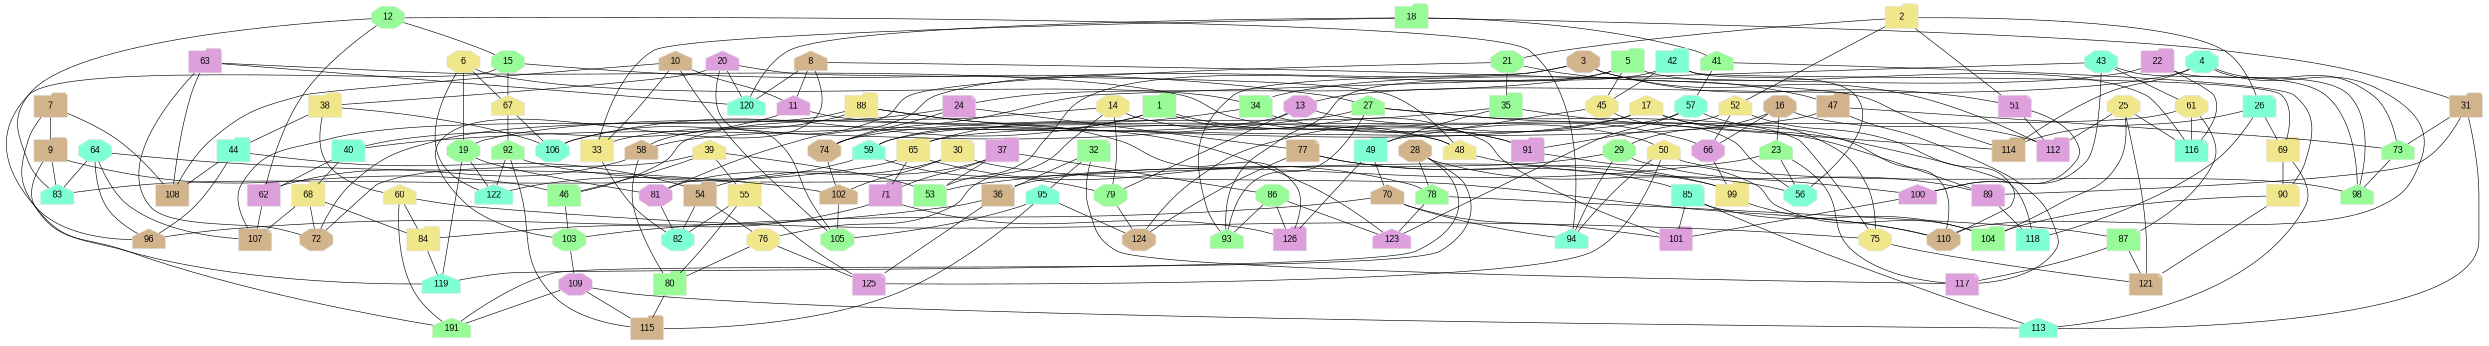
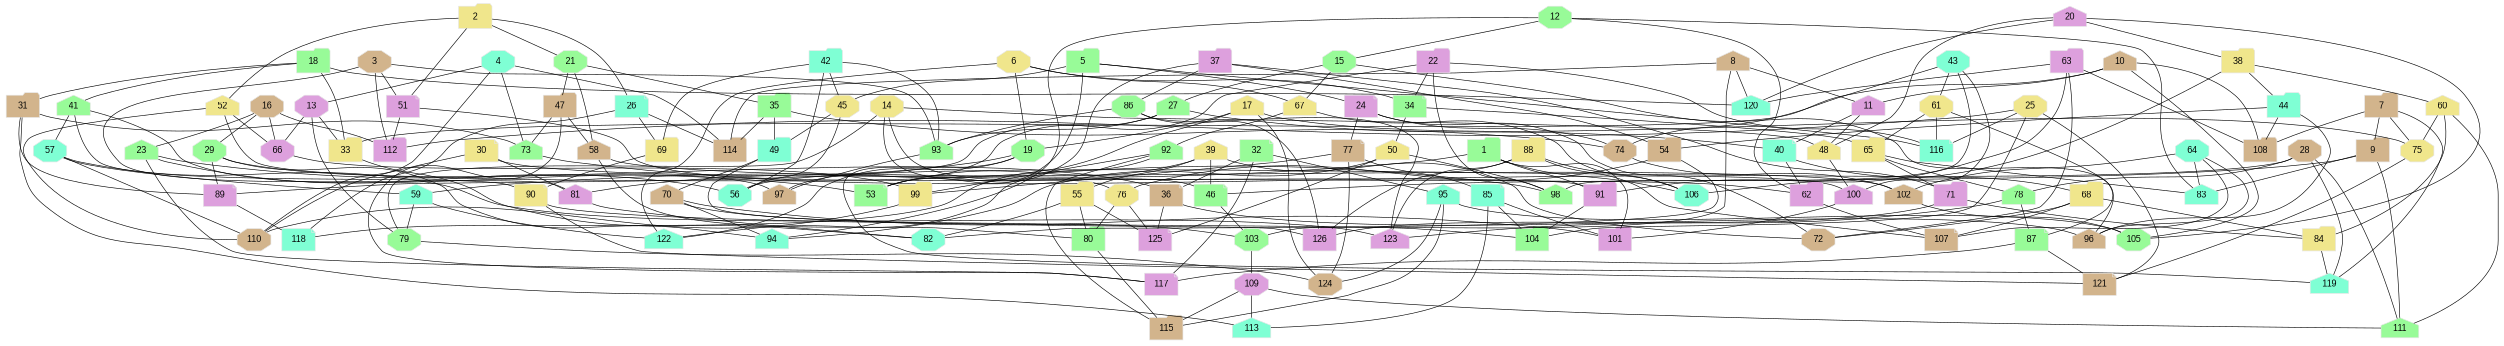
  graph {
    fontname="Liberation Sans"
    node [color=gray90 fillcolor=palegreen fontname="Liberation Sans" shape=folder style=filled]
    edge [fontname="Liberation Sans"]
    59 [fillcolor=aquamarine shape=house]
    1
    91 [fillcolor=plum]
    101 [fillcolor=plum]
    106 [fillcolor=aquamarine shape=octagon]
    122 [fillcolor=aquamarine shape=house]
    79 [shape=octagon]
    104
    2 [fillcolor=khaki]
    21 [shape=octagon]
    26 [fillcolor=aquamarine shape=note]
    51 [fillcolor=plum shape=note]
    52 [fillcolor=khaki shape=house]
    35
    47 [fillcolor=tan]
    58 [fillcolor=tan shape=house]
    114 [fillcolor=tan]
    118 [fillcolor=aquamarine shape=note]
    69 [fillcolor=khaki]
    112 [fillcolor=plum]
    100 [fillcolor=plum shape=house]
    110 [fillcolor=tan shape=octagon]
    66 [fillcolor=plum shape=octagon]
    3 [fillcolor=tan shape=octagon]
-   81 [fillcolor=plum shape=octagon]
+   81 [fillcolor=plum shape=house]
    93 [shape=house]
    82 [fillcolor=aquamarine shape=octagon]
+   97 [fillcolor=tan shape=house]
    4 [fillcolor=aquamarine shape=octagon]
    13 [fillcolor=plum shape=octagon]
    73 [shape=house]
    33 [fillcolor=khaki]
    98 [shape=house]
    24 [fillcolor=plum shape=note]
    5
    45 [fillcolor=khaki shape=octagon]
    53 [shape=note]
    116 [fillcolor=aquamarine shape=note]
    72 [fillcolor=tan shape=octagon]
    74 [fillcolor=tan shape=octagon]
    77 [fillcolor=tan shape=note]
    56 [fillcolor=aquamarine shape=octagon]
    49 [fillcolor=aquamarine]
    6 [fillcolor=khaki shape=octagon]
    19 [shape=octagon]
    34 [shape=note]
    67 [fillcolor=khaki shape=house]
    119 [fillcolor=aquamarine shape=house]
    50 [fillcolor=khaki shape=house]
    65 [fillcolor=khaki]
    92 [shape=house]
    7 [fillcolor=tan]
    9 [fillcolor=tan]
    75 [fillcolor=khaki shape=octagon]
    108 [fillcolor=tan]
    46 [shape=note]
    83 [fillcolor=aquamarine shape=house]
-   111 [shape=house label=191]
+   111 [shape=house]
    121 [fillcolor=tan shape=note]
    8 [fillcolor=tan shape=house]
    11 [fillcolor=plum shape=house]
    103 [shape=octagon]
    120 [fillcolor=aquamarine shape=house]
    40 [fillcolor=aquamarine shape=note]
    48 [fillcolor=khaki shape=house]
    109 [fillcolor=plum shape=octagon]
    10 [fillcolor=tan shape=house]
    105 [shape=octagon]
    62 [fillcolor=plum]
    68 [fillcolor=khaki]
    12 [shape=octagon]
    15 [shape=octagon]
    94 [fillcolor=aquamarine shape=house]
    27 [shape=house]
    96 [fillcolor=tan shape=house]
    107 [fillcolor=tan shape=note]
    99 [fillcolor=khaki]
    124 [fillcolor=tan shape=octagon]
    14 [fillcolor=khaki shape=octagon]
    76 [fillcolor=khaki shape=octagon]
    125 [fillcolor=plum shape=note]
    80
    89 [fillcolor=plum shape=note]
    16 [fillcolor=tan shape=octagon]
    23 [shape=house]
    29 [shape=octagon]
    117 [fillcolor=plum shape=note]
    36 [fillcolor=tan shape=note]
    17 [fillcolor=khaki shape=house]
    30 [fillcolor=khaki shape=note]
    102 [fillcolor=tan shape=house]
    18
    31 [fillcolor=tan]
    41 [shape=house]
    113 [fillcolor=aquamarine shape=house]
    57 [fillcolor=aquamarine shape=octagon]
    90 [fillcolor=khaki shape=note]
    20 [fillcolor=plum shape=house]
    38 [fillcolor=khaki]
    44 [fillcolor=aquamarine]
    60 [fillcolor=khaki shape=house]
    22 [fillcolor=plum]
    85 [fillcolor=aquamarine shape=note]
    25 [fillcolor=khaki shape=octagon]
    28 [fillcolor=tan shape=octagon]
    78 [shape=house]
    123 [fillcolor=plum shape=house]
    87 [shape=note]
    32 [shape=note]
    95 [fillcolor=aquamarine shape=house]
    115 [fillcolor=tan]
    71 [fillcolor=plum]
    70 [fillcolor=tan shape=house]
    126 [fillcolor=plum]
    37 [fillcolor=plum]
    54 [fillcolor=tan]
    86 [shape=octagon]
    84 [fillcolor=khaki]
    39 [fillcolor=khaki shape=house]
    55 [fillcolor=khaki]
    42 [fillcolor=aquamarine]
    43 [fillcolor=aquamarine shape=octagon]
    61 [fillcolor=khaki shape=octagon]
    63 [fillcolor=plum]
    64 [fillcolor=aquamarine shape=octagon]
    88 [fillcolor=khaki]
    59 -- 122
    59 -- 79
    1 -- 59
    1 -- 91
    1 -- 101
    1 -- 106
    91 -- 104
    79 -- 124
    2 -- 21
    2 -- 26
    2 -- 51
    2 -- 52
    21 -- 35
    21 -- 47
    21 -- 58
    26 -- 114
    26 -- 118
    26 -- 69
    51 -- 112
    51 -- 100
    52 -- 91
    52 -- 110
    52 -- 66
    35 -- 114
    35 -- 74
    35 -- 49
    47 -- 58
    47 -- 73
    47 -- 117
    58 -- 62
    58 -- 80
-   69 -- 113
    69 -- 90
    100 -- 101
    66 -- 99
    3 -- 51
    3 -- 112
    3 -- 81
    3 -- 93
    81 -- 82
+   93 -- 97
    4 -- 114
    4 -- 110
    4 -- 13
    4 -- 73
    13 -- 79
    13 -- 66
    13 -- 33
    73 -- 98
    33 -- 82
    24 -- 72
    24 -- 74
    24 -- 77
    5 -- 24
    5 -- 45
    5 -- 53
    5 -- 116
    45 -- 56
    45 -- 49
    74 -- 102
    77 -- 99
    77 -- 124
    77 -- 85
    49 -- 70
    49 -- 126
    6 -- 122
    6 -- 19
    6 -- 34
    6 -- 67
    19 -- 122
    19 -- 81
    19 -- 119
    34 -- 50
    34 -- 65
    67 -- 106
    67 -- 92
    50 -- 98
    50 -- 94
    50 -- 125
    65 -- 83
    65 -- 78
    65 -- 71
    92 -- 122
    92 -- 99
    92 -- 115
    7 -- 119
    7 -- 9
-   27 -- 75
+   7 -- 75
    7 -- 108
    9 -- 46
    9 -- 83
    9 -- 111
    75 -- 121
    46 -- 103
    8 -- 114
    8 -- 11
    8 -- 103
    8 -- 120
    11 -- 40
    11 -- 48
    103 -- 109
    40 -- 62
    40 -- 68
    48 -- 100
    109 -- 111
    109 -- 113
    109 -- 115
    10 -- 33
    10 -- 108
    10 -- 11
    10 -- 105
    62 -- 107
    68 -- 72
    68 -- 107
    68 -- 84
    12 -- 83
    12 -- 62
    12 -- 15
    12 -- 94
    15 -- 67
    15 -- 27
    15 -- 96
    27 -- 93
    27 -- 40
    27 -- 89
    99 -- 110
    14 -- 79
    14 -- 46
    14 -- 48
    14 -- 76
    76 -- 125
    76 -- 80
    80 -- 115
    89 -- 118
    16 -- 112
    16 -- 66
    16 -- 23
    16 -- 29
    23 -- 53
    23 -- 56
    23 -- 117
    29 -- 94
    29 -- 89
    29 -- 36
    36 -- 96
    36 -- 125
    17 -- 118
    17 -- 19
    17 -- 75
    17 -- 124
    30 -- 110
    30 -- 81
    30 -- 102
    102 -- 105
    18 -- 33
    18 -- 120
    18 -- 31
    18 -- 41
    31 -- 73
    31 -- 89
    31 -- 113
+   41 -- 97
    41 -- 57
    41 -- 90
    57 -- 59
    57 -- 110
    57 -- 123
    90 -- 104
    90 -- 121
    20 -- 120
    20 -- 48
    20 -- 105
    20 -- 38
    38 -- 106
    38 -- 44
    38 -- 60
    44 -- 108
    44 -- 96
    44 -- 54
    60 -- 75
    60 -- 111
    60 -- 84
+   22 -- 97
    22 -- 98
    22 -- 116
    22 -- 34
    85 -- 101
    85 -- 104
    85 -- 113
    25 -- 104
    25 -- 112
    25 -- 116
    25 -- 121
    28 -- 56
    28 -- 119
    28 -- 111
    28 -- 78
    78 -- 123
    78 -- 87
    87 -- 121
    87 -- 117
    32 -- 117
    32 -- 36
    32 -- 95
    95 -- 105
    95 -- 124
    95 -- 115
    71 -- 126
    71 -- 84
    70 -- 101
    70 -- 103
    70 -- 94
    37 -- 53
    37 -- 71
    37 -- 54
    37 -- 86
    54 -- 82
    54 -- 76
    86 -- 93
    86 -- 123
    86 -- 126
    84 -- 119
    39 -- 53
    39 -- 72
    39 -- 46
    39 -- 55
    55 -- 82
    55 -- 125
    55 -- 80
    42 -- 69
    42 -- 93
    42 -- 45
    42 -- 56
    43 -- 100
    43 -- 98
    43 -- 74
    43 -- 61
    61 -- 116
    61 -- 65
    61 -- 87
    63 -- 91
    63 -- 72
    63 -- 108
    63 -- 120
    64 -- 83
    64 -- 96
    64 -- 107
    64 -- 102
    88 -- 106
    88 -- 107
    88 -- 123
    88 -- 126
  }
